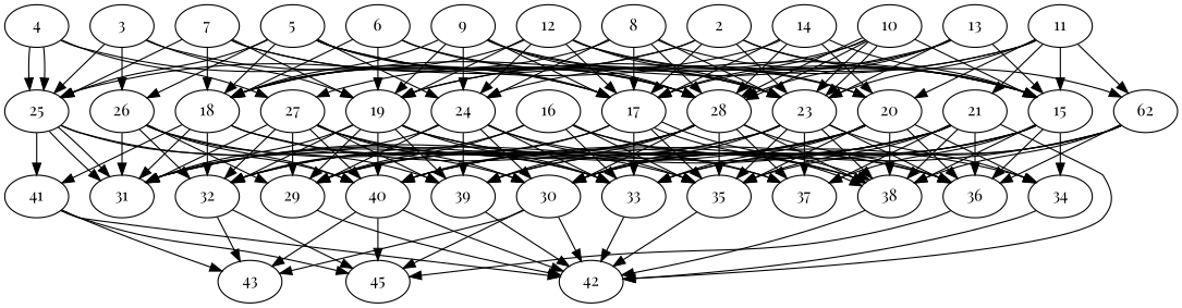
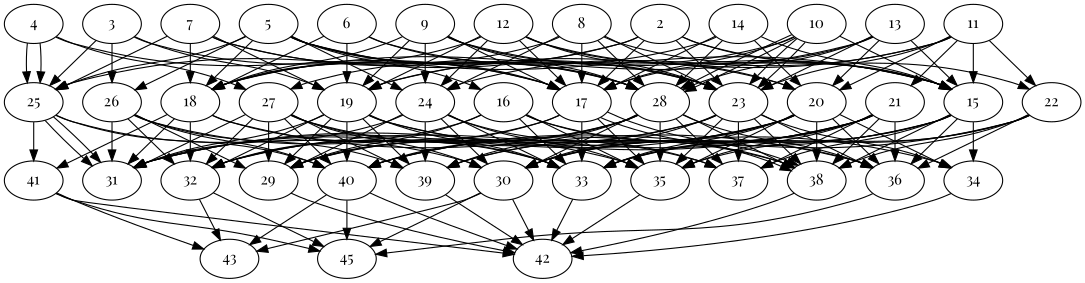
  digraph {
    fontname="Playfair Display"
    node [alpha=0.12 fontname="Playfair Display"]
    edge [fontname="Playfair Display"]
    19 [expect_size=21118976]
    33 [alpha=0.02 expect_size=24672256]
    34 [alpha=0.08 expect_size=36580352]
    38 [alpha=0.01 expect_size=11567104]
    40 [alpha=0.11 expect_size=40957952]
    29 [alpha=0.14 expect_size=34449408]
    32 [alpha=0.03 expect_size=8857600]
    31 [expect_size=5532672]
    39 [alpha=0.20 expect_size=7641088]
    20 [alpha=0.15 expect_size=33723392]
    30 [expect_size=16684032]
    36 [alpha=0.18 expect_size=29234176]
    35 [alpha=0.02 expect_size=33762304]
    25 [alpha=0.18 expect_size=51759104]
    41 [alpha=0.03 expect_size=21534720]
    42 [alpha=0.05 expect_size=50091008]
    43 [alpha=0.04 expect_size=9836544]
    45 [alpha=0.19 expect_size=33219584]
    2 [alpha=0.18 expect_size=50442240]
    15 [alpha=0.03 expect_size=27523072]
    17 [alpha=0.18 expect_size=38916096]
    18 [alpha=0.01 expect_size=10441728]
-   22 [alpha=0.07 expect_size=28879872 label=62]
+   22 [alpha=0.07 expect_size=28879872]
    23 [alpha=0.05 expect_size=44851200]
    37 [alpha=0.08 expect_size=32760832]
    3 [alpha=0.17 expect_size=36030464]
    26 [alpha=0.01 expect_size=10540032]
    4 [alpha=0.04 expect_size=41611264]
    27 [alpha=0.11 expect_size=36192256]
    5 [expect_size=18256896]
    16 [alpha=0.11 expect_size=8052736]
    24 [alpha=0.19 expect_size=26190848]
    28 [alpha=0.18 expect_size=31292416]
    6 [alpha=0.13 expect_size=15008768]
    7 [alpha=0.08 expect_size=19652608]
    8 [alpha=0.05 expect_size=47230976]
    9 [alpha=0.05 expect_size=25217024]
    10 [alpha=0.09 expect_size=9630720]
    11 [alpha=0.09 expect_size=11590656]
    21 [alpha=0.01 expect_size=6972416]
    12 [alpha=0.07 expect_size=30009344]
    13 [expect_size=25394176]
    14 [alpha=0.11 expect_size=19181568]
    19 -> 33
    19 -> 34
    19 -> 38
    19 -> 40
    19 -> 29
    19 -> 32
    19 -> 31
    19 -> 39
    33 -> 42
    34 -> 42
    38 -> 42
    40 -> 42
    40 -> 43
    40 -> 45
    29 -> 42
    32 -> 43
    32 -> 45
    39 -> 42
    20 -> 33
    20 -> 34
    20 -> 38
    20 -> 40
    20 -> 31
    20 -> 39
    20 -> 30
    20 -> 36
    20 -> 35
    30 -> 42
    30 -> 43
    30 -> 45
    36 -> 45
    35 -> 42
    25 -> 40
    25 -> 31
    25 -> 31
    25 -> 30
    25 -> 41
    41 -> 42
    41 -> 43
    41 -> 45
    2 -> 25
    2 -> 15
    2 -> 17
    2 -> 18
    2 -> 22
    2 -> 23
    15 -> 33
    15 -> 34
    15 -> 38
    15 -> 40
    15 -> 30
    15 -> 36
    15 -> 37
    17 -> 33
    17 -> 38
    17 -> 38
    17 -> 29
    17 -> 32
    17 -> 35
    18 -> 33
    18 -> 32
    18 -> 31
    18 -> 36
    18 -> 41
    22 -> 33
    22 -> 38
    22 -> 40
    22 -> 36
    22 -> 35
    23 -> 34
    23 -> 38
    23 -> 29
    23 -> 31
    23 -> 30
    23 -> 36
    23 -> 35
    23 -> 37
    3 -> 19
    3 -> 25
    3 -> 17
    3 -> 26
    26 -> 40
    26 -> 29
    26 -> 32
    26 -> 31
    26 -> 39
    26 -> 35
    4 -> 25
    4 -> 25
    4 -> 17
    4 -> 27
    27 -> 33
    27 -> 40
    27 -> 29
    27 -> 32
    27 -> 31
    27 -> 39
    27 -> 30
    27 -> 37
    5 -> 25
    5 -> 15
    5 -> 17
    5 -> 18
    5 -> 23
    5 -> 26
+   5 -> 16
    5 -> 24
    5 -> 28
    16 -> 33
    16 -> 38
    16 -> 29
    16 -> 32
    16 -> 36
    16 -> 35
    24 -> 33
    24 -> 29
    24 -> 31
    24 -> 39
    24 -> 30
    24 -> 35
    24 -> 37
    28 -> 38
    28 -> 40
    28 -> 29
    28 -> 32
    28 -> 39
    28 -> 30
    28 -> 36
    28 -> 35
    28 -> 37
    6 -> 19
    6 -> 20
    6 -> 18
    6 -> 28
    7 -> 19
    7 -> 25
    7 -> 18
    7 -> 23
    7 -> 28
    8 -> 15
    8 -> 17
    8 -> 18
    8 -> 23
    8 -> 24
    8 -> 28
    9 -> 19
    9 -> 15
    9 -> 17
    9 -> 18
    9 -> 23
    9 -> 24
    9 -> 28
    10 -> 19
    10 -> 15
    10 -> 17
    10 -> 23
    10 -> 23
    10 -> 28
    10 -> 28
    11 -> 19
    11 -> 20
    11 -> 15
    11 -> 22
    11 -> 23
    11 -> 24
    11 -> 21
-   21 -> 42
+   21 -> 33
    21 -> 38
    21 -> 32
    21 -> 31
    21 -> 39
    21 -> 30
    21 -> 36
    21 -> 35
    21 -> 37
    12 -> 19
    12 -> 20
    12 -> 15
    12 -> 17
    12 -> 18
    12 -> 23
    12 -> 24
+   13 -> 20
    13 -> 15
    13 -> 17
    13 -> 18
    13 -> 23
    13 -> 28
    14 -> 20
    14 -> 15
    14 -> 17
    14 -> 27
    14 -> 28
  }
